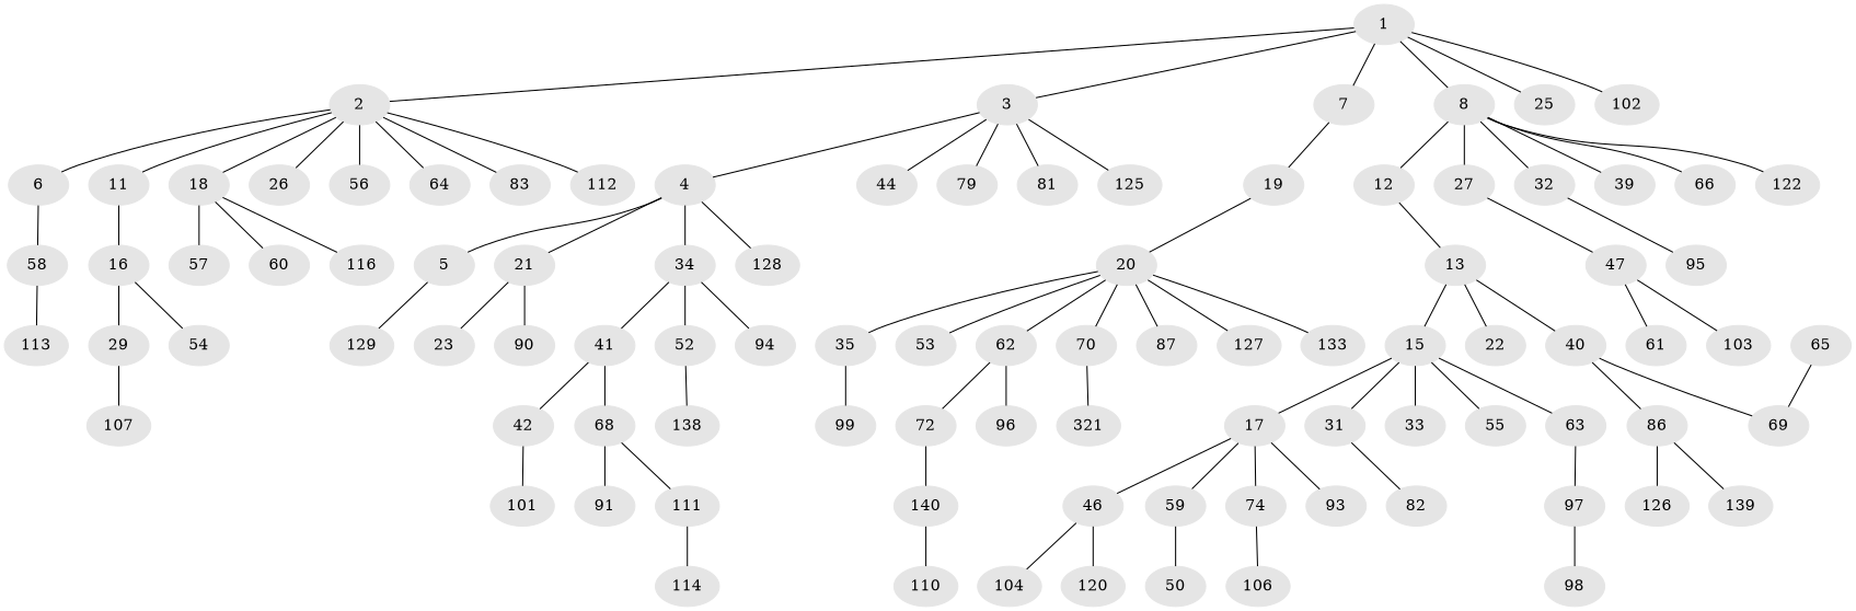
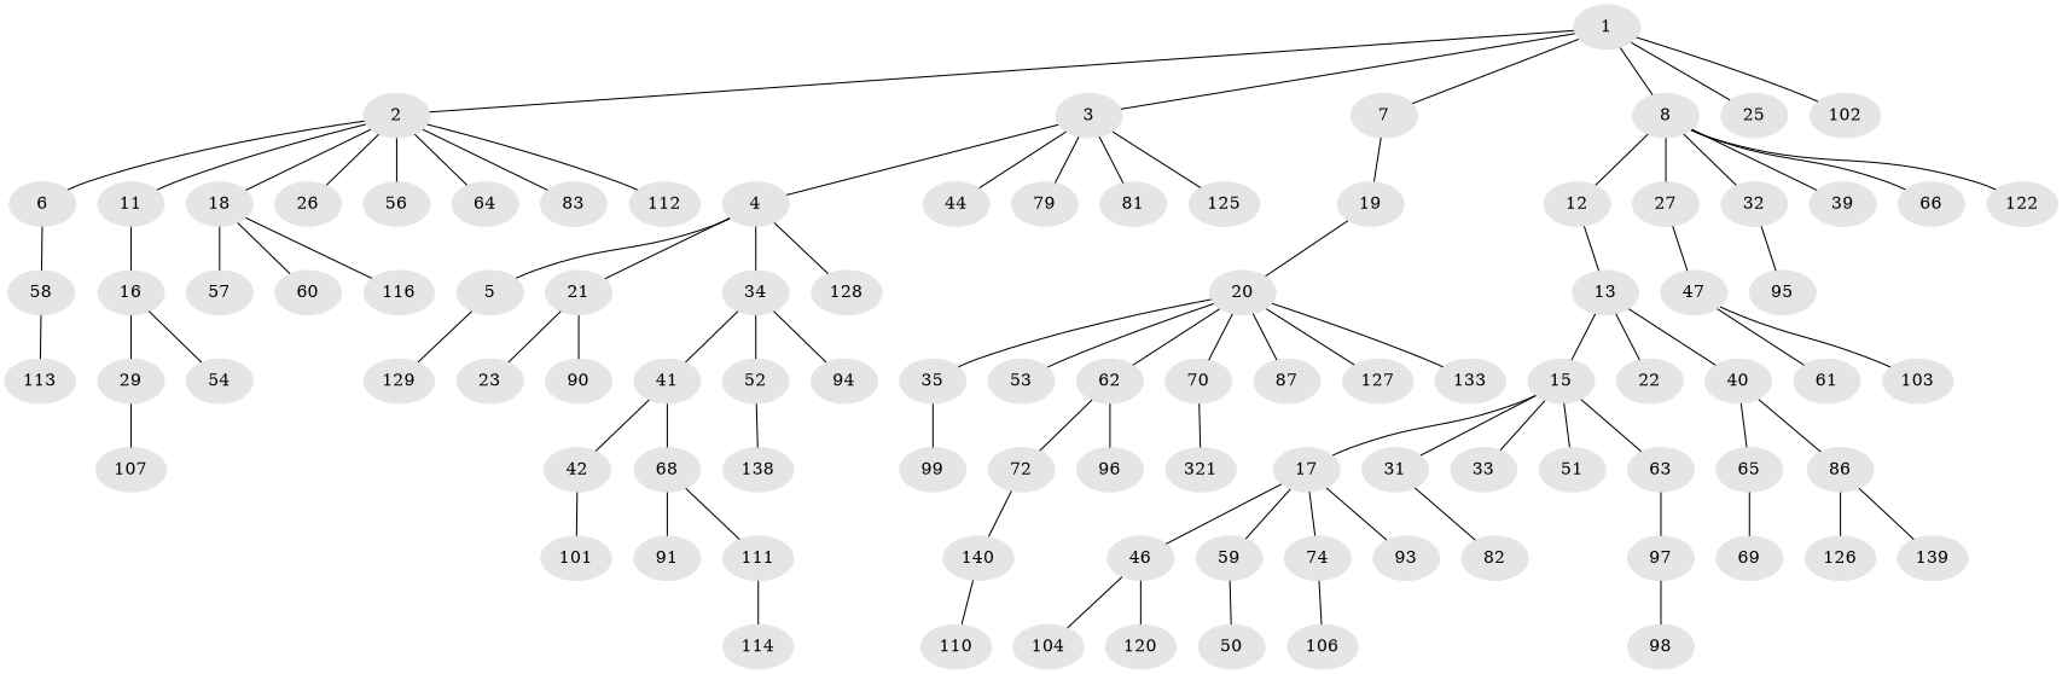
  graph {
    node [color=gray90 style=filled]
    1 [super="+77"]
    2 [super="+10"]
    3 [super="+75"]
    7
    8 [super="+14"]
    25 [super="+136"]
    102
    6
    11
    18 [super="+76"]
    26
    56 [super="+124"]
    64
    83 [super="+85"]
    112
    4 [super="+73"]
    44 [super="+67"]
    79 [super="+135"]
    81 [super="+132"]
    125
    19
    12 [super="+49"]
    27 [super="+45"]
    32
    39
    66
    122
    58 [super="+71"]
    16 [super="+30"]
    57 [super="+105"]
    60
    116
    5 [super="+9"]
    21 [super="+43"]
    34
    128
    129
    23 [super="+131"]
    90
    41 [super="+80"]
    52 [super="+89"]
    94 [super="+108"]
    113
    20 [super="+38"]
    13 [super="+28"]
    47
    95
    29
    54 [super="+117"]
    15 [super="+24"]
    22 [super="+37"]
    40 [super="+48"]
    17 [super="+78"]
    31 [super="+55"]
    33 [super="+92"]
-   51 [label=55]
+   51
    63 [super="+109"]
    65 [super="+137"]
    86 [super="+123"]
    46 [super="+100"]
    59
    74
    93
    82
    97 [super="+115"]
    107 [super="+130"]
    104
    120
    50
    106
    35 [super="+36"]
    53
    62 [super="+84"]
    70 [super="+88"]
    87
    127
    133
    99
    72 [super="+119"]
    96 [super="+118"]
    n81 [label=321]
    61
    103
    42
    68
    138
    69
    126
    139
    101
    91
    111 [super="+134"]
    140
    98
    114
    110
    1 -- 2
    1 -- 3
    1 -- 7
    1 -- 8
    1 -- 25
    1 -- 102
    2 -- 6
    2 -- 11
    2 -- 18
    2 -- 26
    2 -- 56
    2 -- 64
    2 -- 83
    2 -- 112
    3 -- 4
    3 -- 44
    3 -- 79
    3 -- 81
    3 -- 125
    7 -- 19
    8 -- 12
    8 -- 27
    8 -- 32
    8 -- 39
    8 -- 66
    8 -- 122
    6 -- 58
    11 -- 16
    18 -- 57
    18 -- 60
    18 -- 116
    4 -- 5
    4 -- 21
    4 -- 34
    4 -- 128
    19 -- 20
    12 -- 13
    27 -- 47
    32 -- 95
    58 -- 113
    16 -- 29
    16 -- 54
    5 -- 129
    21 -- 23
    21 -- 90
    34 -- 41
    34 -- 52
    34 -- 94
    41 -- 42
    41 -- 68
    52 -- 138
    20 -- 35
    20 -- 53
    20 -- 62
    20 -- 70
    20 -- 87
    20 -- 127
    20 -- 133
    13 -- 15
    13 -- 22
    13 -- 40
    47 -- 61
    47 -- 103
    29 -- 107
    15 -- 17
    15 -- 31
    15 -- 33
    15 -- 51
    15 -- 63
-   40 -- 69
+   40 -- 65
    40 -- 86
    17 -- 46
    17 -- 59
    17 -- 74
    17 -- 93
    31 -- 82
    63 -- 97
    65 -- 69
    86 -- 126
    86 -- 139
    46 -- 104
    46 -- 120
    59 -- 50
    74 -- 106
    97 -- 98
    35 -- 99
    62 -- 72
    62 -- 96
    70 -- n81
    72 -- 140
    42 -- 101
    68 -- 91
    68 -- 111
    111 -- 114
    140 -- 110
  }
